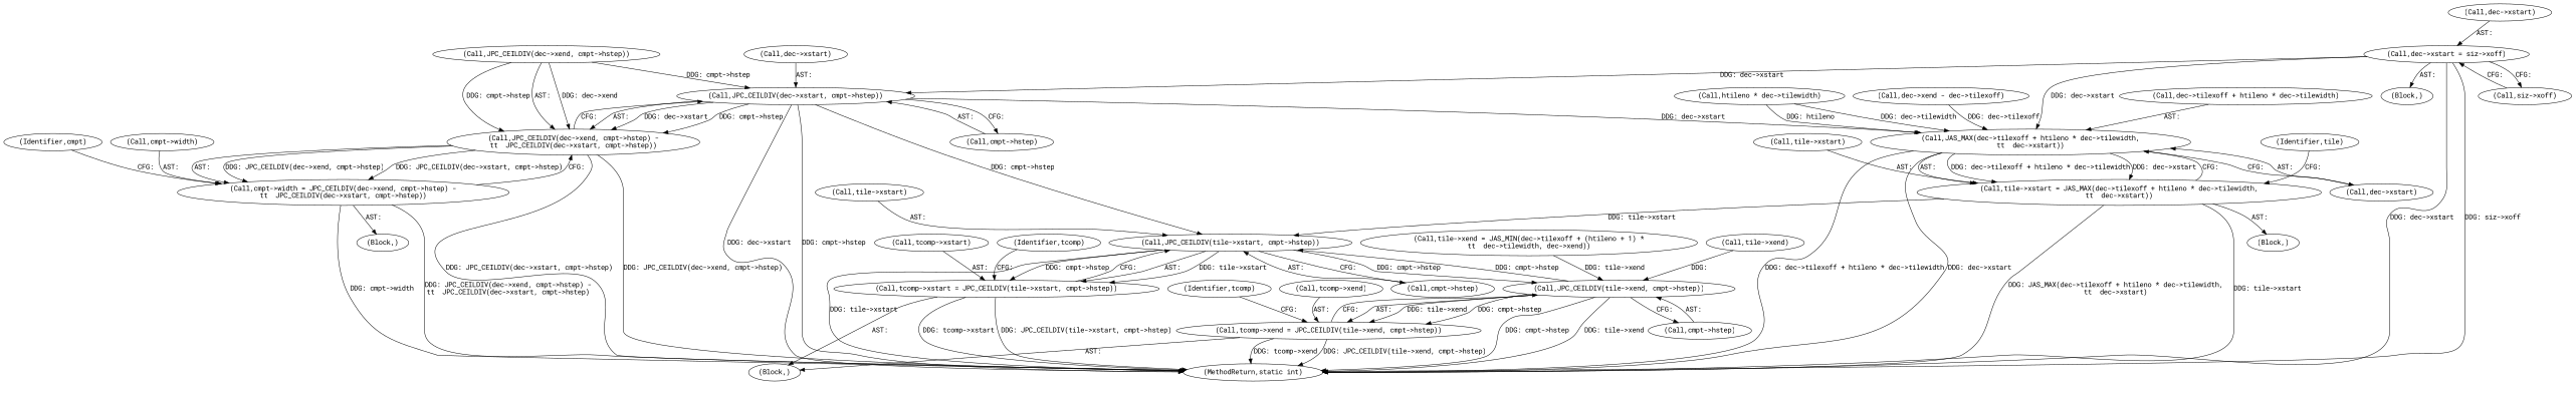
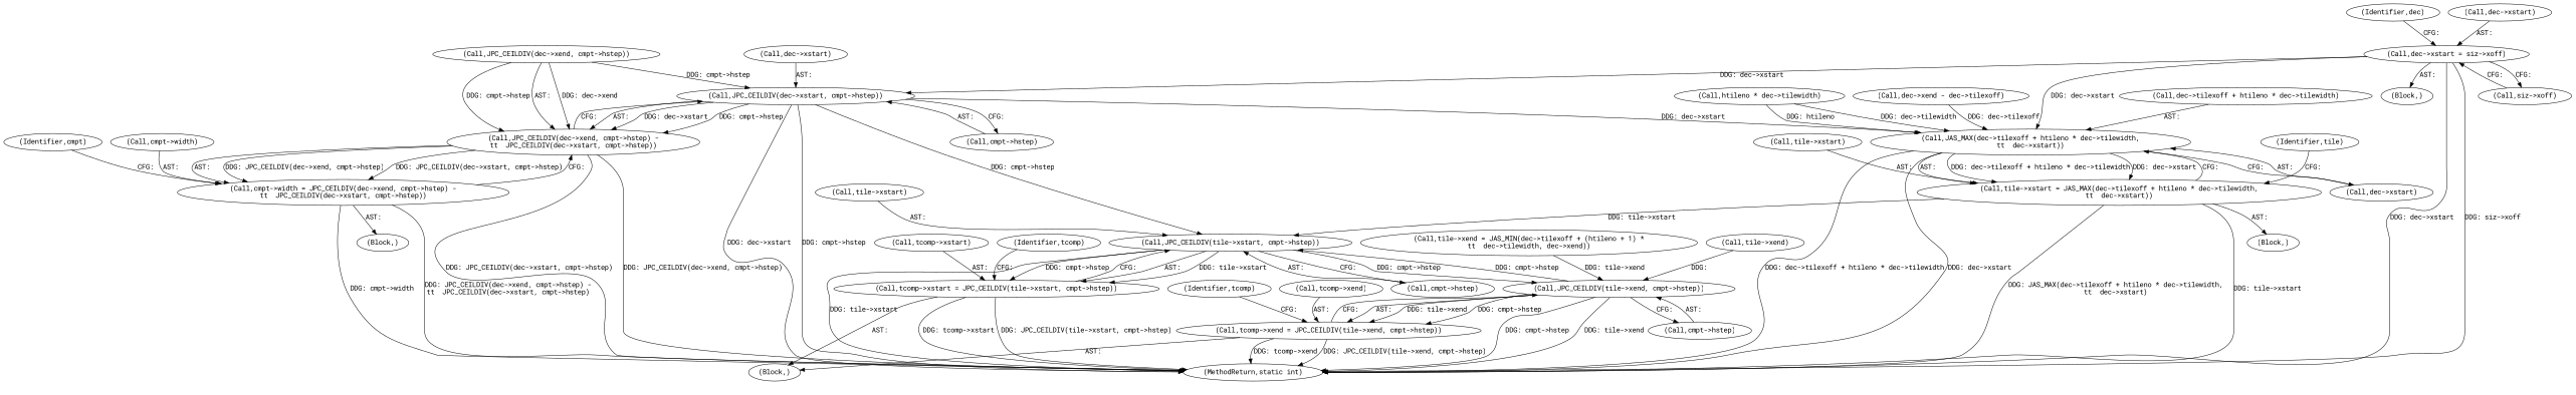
  digraph {
    fontname="Roboto Mono"
    node [fontname="Roboto Mono"]
    edge [fontname="Roboto Mono"]
    n1 [label="(Call,dec->xstart = siz->xoff)"]
    n2 [label="(Call,JPC_CEILDIV(dec->xstart, cmpt->hstep))"]
    n3 [label="(Call,JAS_MAX(dec->tilexoff + htileno * dec->tilewidth,\n\t\t  dec->xstart))"]
    n4 [label="(Block,)"]
    n5 [label="(MethodReturn,static int)"]
    n6 [label="(Call,siz->xoff)"]
    n7 [label="(Call,JPC_CEILDIV(dec->xend, cmpt->hstep) -\n\t\t  JPC_CEILDIV(dec->xstart, cmpt->hstep))"]
    n8 [label="(Call,JPC_CEILDIV(tile->xstart, cmpt->hstep))"]
    n9 [label="(Call,cmpt->hstep)"]
    n10 [label="(Call,tile->xstart = JAS_MAX(dec->tilexoff + htileno * dec->tilewidth,\n\t\t  dec->xstart))"]
    n11 [label="(Call,dec->xstart)"]
    n12 [label="(Call,cmpt->width = JPC_CEILDIV(dec->xend, cmpt->hstep) -\n\t\t  JPC_CEILDIV(dec->xstart, cmpt->hstep))"]
    n13 [label="(Call,tcomp->xstart = JPC_CEILDIV(tile->xstart, cmpt->hstep))"]
    n14 [label="(Call,JPC_CEILDIV(tile->xend, cmpt->hstep))"]
    n15 [label="(Call,cmpt->hstep)"]
    n16 [label="(Block,)"]
    n17 [label="(Block,)"]
    n18 [label="(Block,)"]
    n19 [label="(Call,tcomp->xend = JPC_CEILDIV(tile->xend, cmpt->hstep))"]
    n20 [label="(Call,cmpt->hstep)"]
    n21 [label="(Identifier,tile)"]
    n22 [label="(Call,tcomp->xstart)"]
    n23 [label="(Call,tile->xend)"]
    n24 [label="(Identifier,tcomp)"]
    n25 [label="(Call,cmpt->width)"]
    n26 [label="(Call,dec->xend - dec->tilexoff)"]
    n27 [label="(Call,dec->tilexoff + htileno * dec->tilewidth)"]
    n28 [label="(Call,htileno * dec->tilewidth)"]
+   n29 [label="(Identifier,dec)"]
    n30 [label="(Call,dec->xstart)"]
    n31 [label="(Call,tcomp->xend)"]
    n32 [label="(Call,tile->xstart)"]
    n33 [label="(Identifier,cmpt)"]
    n34 [label="(Call,JPC_CEILDIV(dec->xend, cmpt->hstep))"]
    n35 [label="(Identifier,tcomp)"]
    n36 [label="(Call,tile->xstart)"]
    n37 [label="(Call,tile->xend = JAS_MIN(dec->tilexoff + (htileno + 1) *\n\t\t  dec->tilewidth, dec->xend))"]
    n38 [label="(Call,dec->xstart)"]
    n1 -> n2 [label="DDG: dec->xstart"]
    n1 -> n3 [label="DDG: dec->xstart"]
    n1 -> n4 [label="AST: "]
    n1 -> n5 [label="DDG: siz->xoff"]
    n1 -> n5 [label="DDG: dec->xstart"]
    n1 -> n6 [label="CFG: "]
    n2 -> n3 [label="DDG: dec->xstart"]
    n2 -> n5 [label="DDG: dec->xstart"]
    n2 -> n5 [label="DDG: cmpt->hstep"]
    n2 -> n7 [label="AST: "]
    n2 -> n7 [label="DDG: dec->xstart"]
    n2 -> n7 [label="DDG: cmpt->hstep"]
    n2 -> n8 [label="DDG: cmpt->hstep"]
    n2 -> n9 [label="CFG: "]
    n3 -> n5 [label="DDG: dec->tilexoff + htileno * dec->tilewidth"]
    n3 -> n5 [label="DDG: dec->xstart"]
    n3 -> n10 [label="AST: "]
    n3 -> n10 [label="DDG: dec->tilexoff + htileno * dec->tilewidth"]
    n3 -> n10 [label="DDG: dec->xstart"]
    n3 -> n11 [label="CFG: "]
    n6 -> n1 [label="CFG: "]
    n7 -> n2 [label="CFG: "]
    n7 -> n5 [label="DDG: JPC_CEILDIV(dec->xstart, cmpt->hstep)"]
    n7 -> n5 [label="DDG: JPC_CEILDIV(dec->xend, cmpt->hstep)"]
    n7 -> n12 [label="AST: "]
    n7 -> n12 [label="DDG: JPC_CEILDIV(dec->xend, cmpt->hstep)"]
    n7 -> n12 [label="DDG: JPC_CEILDIV(dec->xstart, cmpt->hstep)"]
    n8 -> n5 [label="DDG: tile->xstart"]
    n8 -> n13 [label="AST: "]
    n8 -> n13 [label="DDG: tile->xstart"]
    n8 -> n13 [label="DDG: cmpt->hstep"]
    n8 -> n14 [label="DDG: cmpt->hstep"]
    n8 -> n15 [label="CFG: "]
    n9 -> n2 [label="AST: "]
    n10 -> n3 [label="CFG: "]
    n10 -> n5 [label="DDG: tile->xstart"]
    n10 -> n5 [label="DDG: JAS_MAX(dec->tilexoff + htileno * dec->tilewidth,\n\t\t  dec->xstart)"]
    n10 -> n8 [label="DDG: tile->xstart"]
    n10 -> n17 [label="AST: "]
    n11 -> n3 [label="AST: "]
    n12 -> n5 [label="DDG: JPC_CEILDIV(dec->xend, cmpt->hstep) -\n\t\t  JPC_CEILDIV(dec->xstart, cmpt->hstep)"]
    n12 -> n5 [label="DDG: cmpt->width"]
    n12 -> n7 [label="CFG: "]
    n12 -> n16 [label="AST: "]
    n13 -> n5 [label="DDG: JPC_CEILDIV(tile->xstart, cmpt->hstep)"]
    n13 -> n5 [label="DDG: tcomp->xstart"]
    n13 -> n8 [label="CFG: "]
    n13 -> n18 [label="AST: "]
    n14 -> n5 [label="DDG: cmpt->hstep"]
    n14 -> n5 [label="DDG: tile->xend"]
    n14 -> n8 [label="DDG: cmpt->hstep"]
    n14 -> n19 [label="AST: "]
    n14 -> n19 [label="DDG: tile->xend"]
    n14 -> n19 [label="DDG: cmpt->hstep"]
    n14 -> n20 [label="CFG: "]
    n15 -> n8 [label="AST: "]
    n19 -> n5 [label="DDG: tcomp->xend"]
    n19 -> n5 [label="DDG: JPC_CEILDIV(tile->xend, cmpt->hstep)"]
    n19 -> n14 [label="CFG: "]
    n19 -> n18 [label="AST: "]
    n20 -> n14 [label="AST: "]
    n21 -> n10 [label="CFG: "]
    n22 -> n13 [label="AST: "]
    n23 -> n14 [label="DDG: "]
    n24 -> n19 [label="CFG: "]
    n25 -> n12 [label="AST: "]
    n26 -> n3 [label="DDG: dec->tilexoff"]
    n27 -> n3 [label="AST: "]
    n28 -> n3 [label="DDG: htileno"]
    n28 -> n3 [label="DDG: dec->tilewidth"]
+   n29 -> n1 [label="CFG: "]
    n30 -> n1 [label="AST: "]
    n31 -> n19 [label="AST: "]
    n32 -> n8 [label="AST: "]
    n33 -> n12 [label="CFG: "]
    n34 -> n2 [label="DDG: cmpt->hstep"]
    n34 -> n7 [label="AST: "]
    n34 -> n7 [label="DDG: dec->xend"]
    n34 -> n7 [label="DDG: cmpt->hstep"]
    n35 -> n13 [label="CFG: "]
    n36 -> n10 [label="AST: "]
    n37 -> n14 [label="DDG: tile->xend"]
    n38 -> n2 [label="AST: "]
  }
